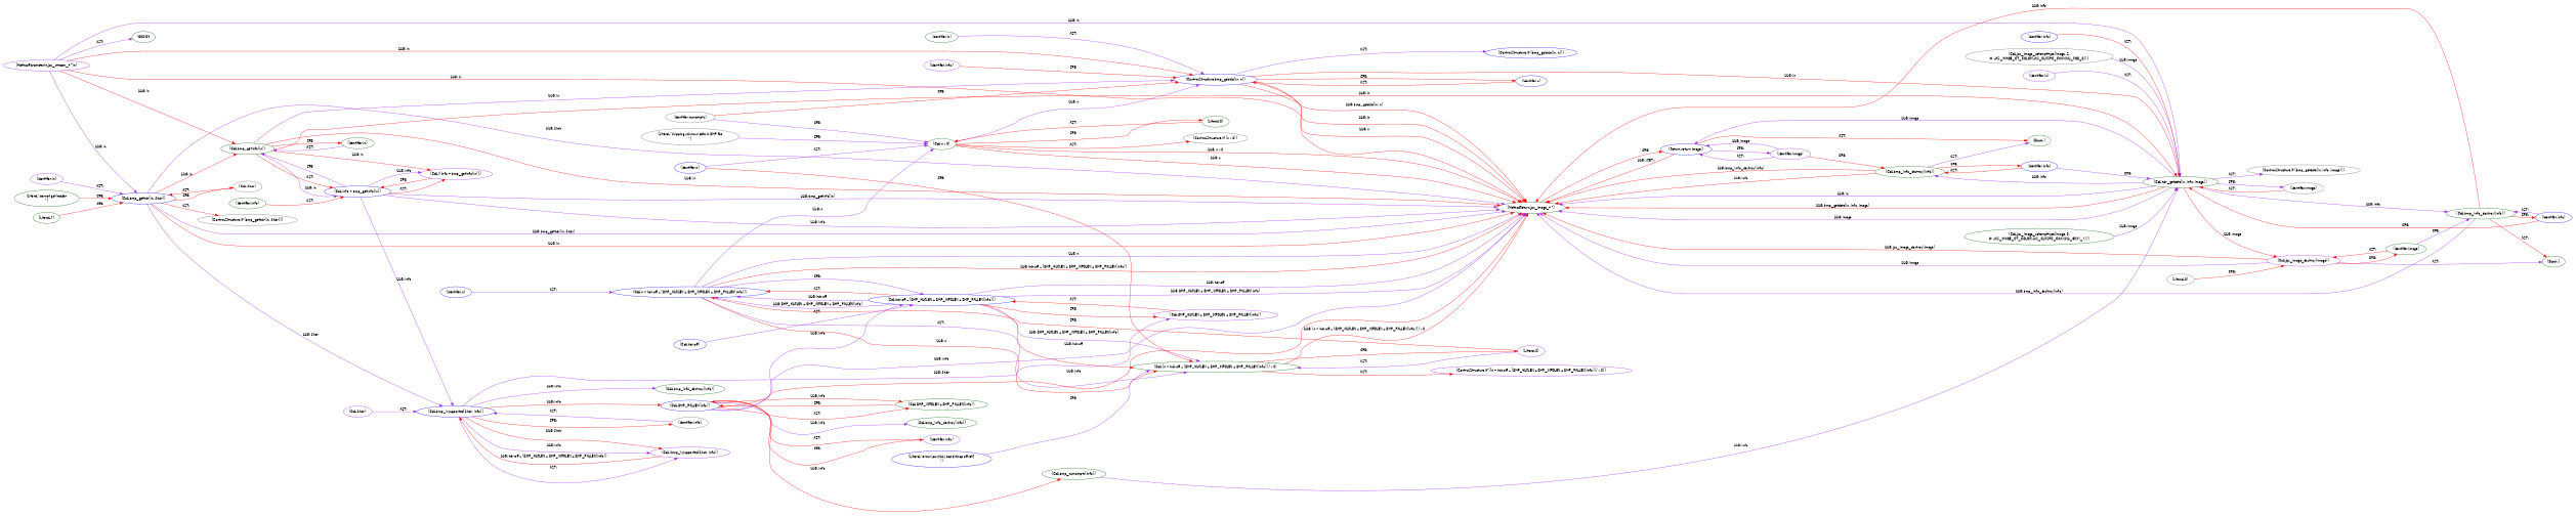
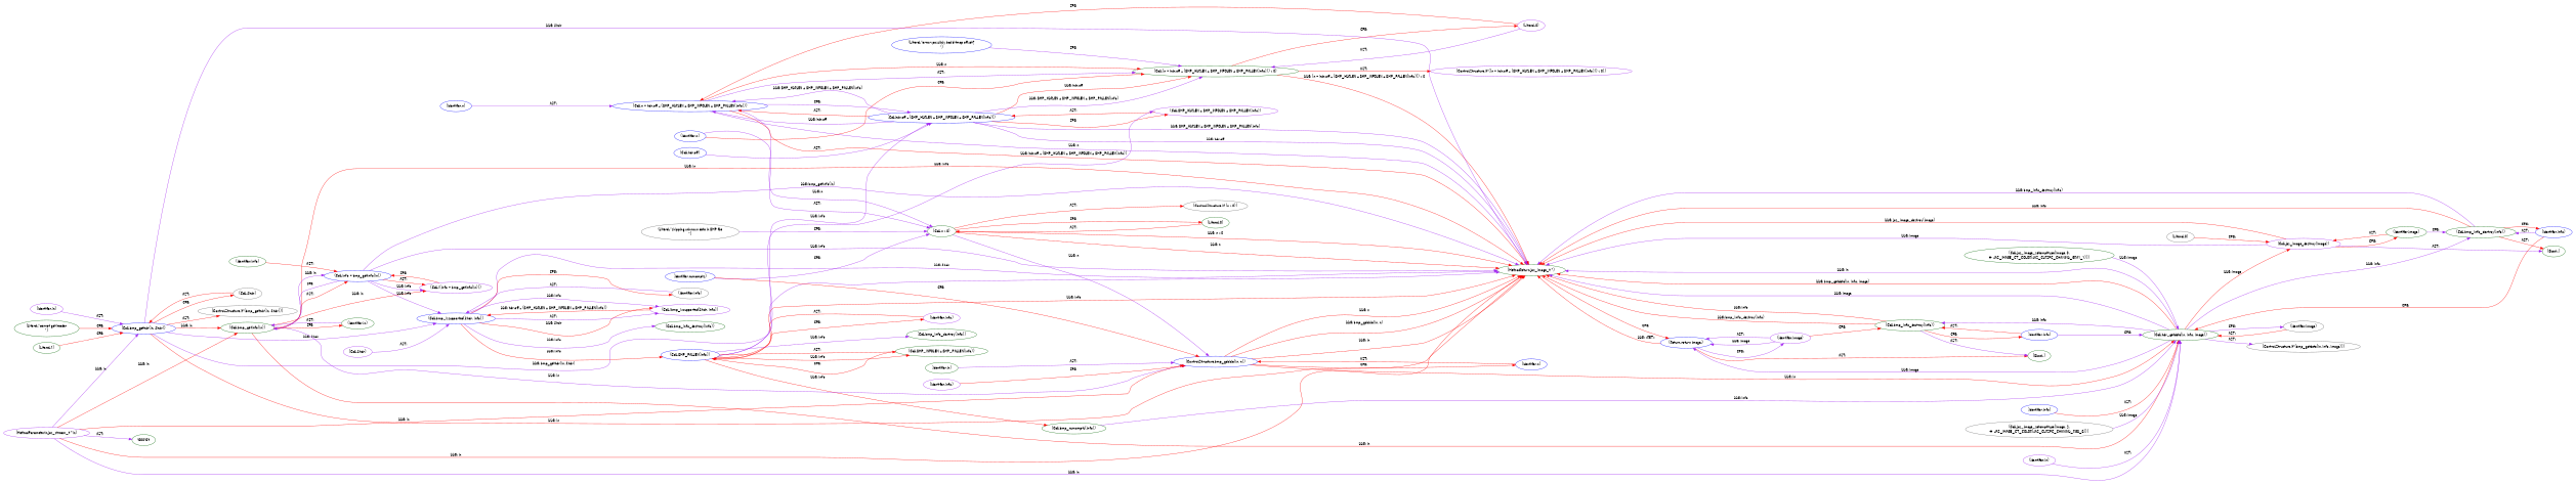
  digraph {
    fontname="Patrick Hand"
    rankdir=LR
    node [color=darkgreen fontname="Patrick Hand"]
    edge [color=red fontname="Patrick Hand"]
    n1 [color=blue label="(Call,n = hdr.off - (BMP_HDRLEN + BMP_INFOLEN + BMP_PALLEN(info)))"]
    n2 [color=blue label="(Call,hdr.off - (BMP_HDRLEN + BMP_INFOLEN + BMP_PALLEN(info)))"]
    n3 [label="(Call,(n = hdr.off - (BMP_HDRLEN + BMP_INFOLEN + BMP_PALLEN(info))) < 0)"]
    n4 [label="(Call,n > 0)"]
    n5 [label="(MethodReturn,jas_image_t *)"]
    n6 [color=purple label="(Call,BMP_HDRLEN + BMP_INFOLEN + BMP_PALLEN(info))"]
    n7 [color=purple label="(Literal,0)"]
    n8 [color=purple label="(ControlStructure,if ((n = hdr.off - (BMP_HDRLEN + BMP_INFOLEN + BMP_PALLEN(info))) < 0))"]
    n9 [color=blue label="(ControlStructure,bmp_gobble(in, n))"]
    n10 [label="(Literal,0)"]
    n11 [color=gray40 label="(ControlStructure,if (n > 0))"]
    n12 [color=blue label="(Return,return image;)"]
    n13 [color=blue label="(Call,BMP_PALLEN(info))"]
    n14 [label="(Call,bmp_numcmpts(info))"]
    n15 [color=purple label="(Identifier,info)"]
    n16 [label="(Call,BMP_INFOLEN + BMP_PALLEN(info))"]
    n17 [label="(Call,bmp_info_destroy(info))"]
    n18 [label="(Call,hdr_getdata(in, info, image))"]
    n19 [color=blue label="(Call,bmp_issupported(&hdr, info))"]
    n20 [label="(Call,bmp_info_destroy(info))"]
    n21 [color=gray40 label="(Identifier,info)"]
    n22 [color=purple label="(Call,!bmp_issupported(&hdr, info))"]
    n23 [color=blue label="(Call,bmp_gethdr(in, &hdr))"]
    n24 [label="(Call,bmp_getinfo(in))"]
    n25 [color=gray40 label="(Call,&hdr)"]
    n26 [color=gray40 label="(ControlStructure,if (bmp_gethdr(in, &hdr)))"]
    n27 [color=blue label="(Call,info = bmp_getinfo(in))"]
    n28 [color=purple label="(Call,!(info = bmp_getinfo(in)))"]
    n29 [label="(Identifier,in)"]
    n30 [color=purple label="(MethodParameterIn,jas_stream_t *in)"]
    1000107
    n32 [color=blue label="(Identifier,n)"]
-   n33 [color=blue label="(ControlStructure,if (bmp_gobble(in, n)))"]
    n34 [label="(Call,bmp_info_destroy(info))"]
    n35 [color=purple label="(Call,jas_image_destroy(image))"]
    n36 [label="(Call,bmp_info_destroy(info))"]
    n37 [color=gray40 label="(ControlStructure,if (bmp_getdata(in, info, image)))"]
    n38 [color=gray40 label="(Identifier,image)"]
    n39 [label="(Block,)"]
    n40 [color=blue label="(Identifier,info)"]
    n41 [label="(Identifier,image)"]
    n42 [label="(Block,)"]
    n43 [color=blue label="(Identifier,info)"]
    n44 [color=purple label="(Identifier,image)"]
    n45 [color=blue label="(Literal,\"error: possibly bad bitmap offset?\n\")"]
    n46 [color=purple label="(Call,&hdr)"]
-   n47 [color=gray40 label="(Identifier,numcmpts)"]
+   n47 [color=blue label="(Identifier,numcmpts)"]
    n48 [color=blue label="(Call,hdr.off)"]
    n49 [color=blue label="(Identifier,info)"]
    n50 [label="(Literal,\"cannot get header\n\")"]
    n51 [color=gray40 label="(Literal,\"skipping unknown data in BMP file\n\")"]
    n52 [color=gray40 label="(Call,jas_image_setcmpttype(image, 2,\n\t\t  JAS_IMAGE_CT_COLOR(JAS_CLRSPC_CHANIND_RGB_B)))"]
    n53 [color=purple label="(Identifier,in)"]
    n54 [label="(Literal,1)"]
    n55 [color=gray40 label="(Literal,0)"]
    n56 [color=purple label="(Identifier,info)"]
    n57 [color=purple label="(Identifier,in)"]
    n58 [label="(Identifier,in)"]
    n59 [label="(Call,jas_image_setcmpttype(image, 0,\n\t\t  JAS_IMAGE_CT_COLOR(JAS_CLRSPC_CHANIND_GRAY_Y)))"]
    n60 [color=blue label="(Identifier,n)"]
    n61 [color=blue label="(Identifier,n)"]
    n62 [label="(Identifier,info)"]
    n1 -> n2 [color=purple label="CFG: "]
    n1 -> n3 [color=purple label="AST: "]
    n1 -> n3 [label="DDG: n"]
    n1 -> n4 [color=purple label="DDG: n"]
    n1 -> n5 [color=purple label="DDG: n"]
    n1 -> n5 [label="DDG: hdr.off - (BMP_HDRLEN + BMP_INFOLEN + BMP_PALLEN(info))"]
    n2 -> n1 [label="AST: "]
    n2 -> n1 [color=purple label="DDG: hdr.off"]
    n2 -> n1 [color=purple label="DDG: BMP_HDRLEN + BMP_INFOLEN + BMP_PALLEN(info)"]
    n2 -> n3 [label="DDG: hdr.off"]
    n2 -> n3 [color=purple label="DDG: BMP_HDRLEN + BMP_INFOLEN + BMP_PALLEN(info)"]
    n2 -> n5 [color=purple label="DDG: hdr.off"]
    n2 -> n5 [color=purple label="DDG: BMP_HDRLEN + BMP_INFOLEN + BMP_PALLEN(info)"]
    n2 -> n6 [label="CFG: "]
    n3 -> n5 [label="DDG: (n = hdr.off - (BMP_HDRLEN + BMP_INFOLEN + BMP_PALLEN(info))) < 0"]
    n3 -> n7 [label="CFG: "]
    n3 -> n8 [label="AST: "]
    n4 -> n5 [label="DDG: n > 0"]
    n4 -> n5 [label="DDG: n"]
    n4 -> n9 [color=purple label="DDG: n"]
    n4 -> n10 [label="CFG: "]
    n4 -> n11 [label="AST: "]
    n5 -> n12 [label="CFG: "]
    n6 -> n2 [label="AST: "]
    n7 -> n1 [label="CFG: "]
    n7 -> n3 [color=purple label="AST: "]
    n9 -> n5 [label="DDG: bmp_gobble(in, n)"]
    n9 -> n5 [label="DDG: in"]
    n9 -> n5 [label="DDG: n"]
    n9 -> n18 [label="DDG: in"]
    n9 -> n32 [label="CFG: "]
-   n9 -> n33 [color=purple label="AST: "]
    n10 -> n4 [label="AST: "]
    n12 -> n5 [label="DDG: <RET>"]
    n12 -> n42 [label="AST: "]
    n12 -> n44 [color=purple label="CFG: "]
    n13 -> n2 [color=purple label="DDG: info"]
    n13 -> n5 [label="DDG: info"]
    n13 -> n6 [color=purple label="DDG: info"]
    n13 -> n14 [label="DDG: info"]
    n13 -> n15 [label="CFG: "]
    n13 -> n16 [label="AST: "]
    n13 -> n16 [label="DDG: info"]
    n13 -> n17 [color=purple label="DDG: info"]
    n14 -> n18 [color=purple label="DDG: info"]
    n15 -> n13 [label="AST: "]
    n16 -> n13 [label="CFG: "]
    n18 -> n5 [color=purple label="DDG: in"]
    n18 -> n5 [label="DDG: bmp_getdata(in, info, image)"]
    n18 -> n5 [color=purple label="DDG: image"]
    n18 -> n12 [color=purple label="DDG: image"]
    n18 -> n34 [color=purple label="DDG: info"]
    n18 -> n35 [label="DDG: image"]
    n18 -> n36 [color=purple label="DDG: info"]
    n18 -> n37 [color=purple label="AST: "]
    n18 -> n38 [color=purple label="CFG: "]
    n19 -> n5 [color=purple label="DDG: &hdr"]
    n19 -> n13 [label="DDG: info"]
    n19 -> n20 [color=purple label="DDG: info"]
    n19 -> n21 [label="CFG: "]
    n19 -> n22 [color=purple label="AST: "]
    n19 -> n22 [label="DDG: &hdr"]
    n19 -> n22 [color=purple label="DDG: info"]
    n21 -> n19 [color=purple label="AST: "]
    n22 -> n19 [label="DDG: hdr.off - (BMP_HDRLEN + BMP_INFOLEN + BMP_PALLEN(info))"]
    n23 -> n5 [color=purple label="DDG: &hdr"]
    n23 -> n5 [color=purple label="DDG: bmp_gethdr(in, &hdr)"]
    n23 -> n5 [label="DDG: in"]
    n23 -> n19 [color=purple label="DDG: &hdr"]
    n23 -> n24 [label="DDG: in"]
    n23 -> n25 [label="CFG: "]
    n23 -> n26 [label="AST: "]
    n24 -> n5 [label="DDG: in"]
    n24 -> n9 [color=purple label="DDG: in"]
    n24 -> n18 [label="DDG: in"]
    n24 -> n27 [label="AST: "]
    n24 -> n27 [color=purple label="DDG: in"]
    n24 -> n28 [label="DDG: in"]
    n24 -> n29 [label="CFG: "]
    n25 -> n23 [label="AST: "]
    n27 -> n5 [color=purple label="DDG: bmp_getinfo(in)"]
    n27 -> n5 [color=purple label="DDG: info"]
    n27 -> n19 [color=purple label="DDG: info"]
    n27 -> n24 [color=purple label="CFG: "]
    n27 -> n28 [label="AST: "]
    n27 -> n28 [color=purple label="DDG: info"]
    n28 -> n27 [label="CFG: "]
    n29 -> n24 [color=purple label="AST: "]
    n30 -> n5 [label="DDG: in"]
    n30 -> n9 [label="DDG: in"]
    n30 -> n18 [color=purple label="DDG: in"]
    n30 -> n23 [color=purple label="DDG: in"]
    n30 -> n24 [label="DDG: in"]
    n30 -> 1000107 [color=purple label="AST: "]
    n32 -> n9 [label="AST: "]
    n34 -> n5 [color=purple label="DDG: bmp_info_destroy(info)"]
    n34 -> n5 [label="DDG: info"]
    n34 -> n39 [label="AST: "]
    n34 -> n40 [label="CFG: "]
    n35 -> n5 [color=purple label="DDG: image"]
    n35 -> n5 [label="DDG: jas_image_destroy(image)"]
    n35 -> n39 [color=purple label="AST: "]
    n35 -> n41 [label="CFG: "]
    n36 -> n5 [label="DDG: bmp_info_destroy(info)"]
    n36 -> n5 [label="DDG: info"]
    n36 -> n42 [color=purple label="AST: "]
    n36 -> n43 [label="CFG: "]
    n38 -> n18 [label="AST: "]
    n40 -> n18 [label="CFG: "]
    n40 -> n34 [color=purple label="AST: "]
    n41 -> n34 [color=purple label="CFG: "]
    n41 -> n35 [label="AST: "]
    n43 -> n18 [color=purple label="CFG: "]
    n43 -> n36 [label="AST: "]
    n44 -> n12 [color=purple label="AST: "]
    n44 -> n12 [color=purple label="DDG: image"]
    n44 -> n36 [label="CFG: "]
    n45 -> n3 [color=purple label="CFG: "]
    n46 -> n19 [color=purple label="AST: "]
    n47 -> n4 [color=purple label="CFG: "]
    n47 -> n9 [label="CFG: "]
    n48 -> n2 [color=purple label="AST: "]
    n49 -> n18 [label="AST: "]
    n50 -> n23 [label="CFG: "]
    n51 -> n4 [color=purple label="CFG: "]
    n52 -> n18 [color=purple label="DDG: image"]
    n53 -> n18 [color=purple label="AST: "]
    n54 -> n23 [label="CFG: "]
    n55 -> n35 [label="CFG: "]
    n56 -> n9 [label="CFG: "]
    n57 -> n23 [color=purple label="AST: "]
    n58 -> n9 [color=purple label="AST: "]
    n59 -> n18 [color=purple label="DDG: image"]
    n60 -> n3 [label="CFG: "]
    n60 -> n4 [color=purple label="AST: "]
    n61 -> n1 [color=purple label="AST: "]
    n62 -> n27 [label="AST: "]
  }
